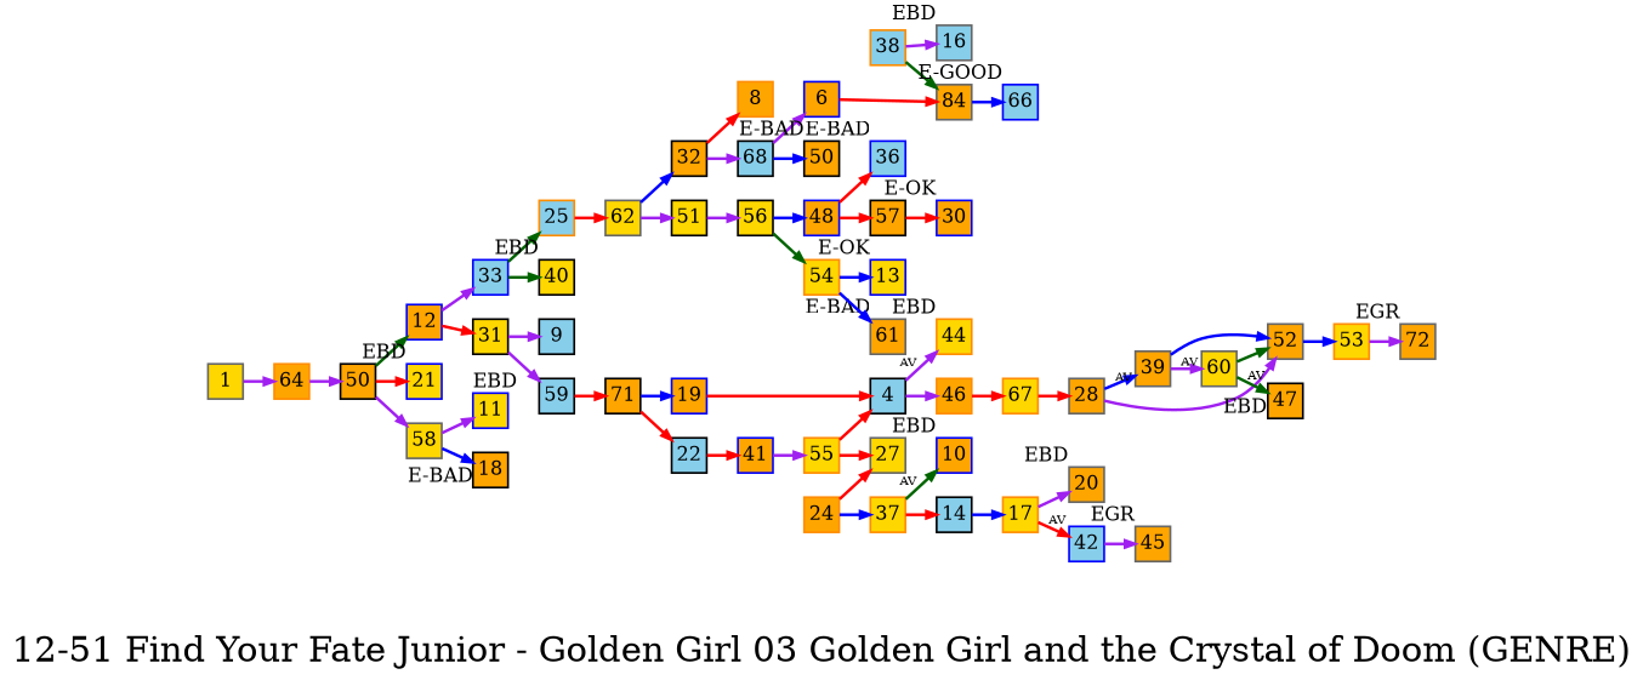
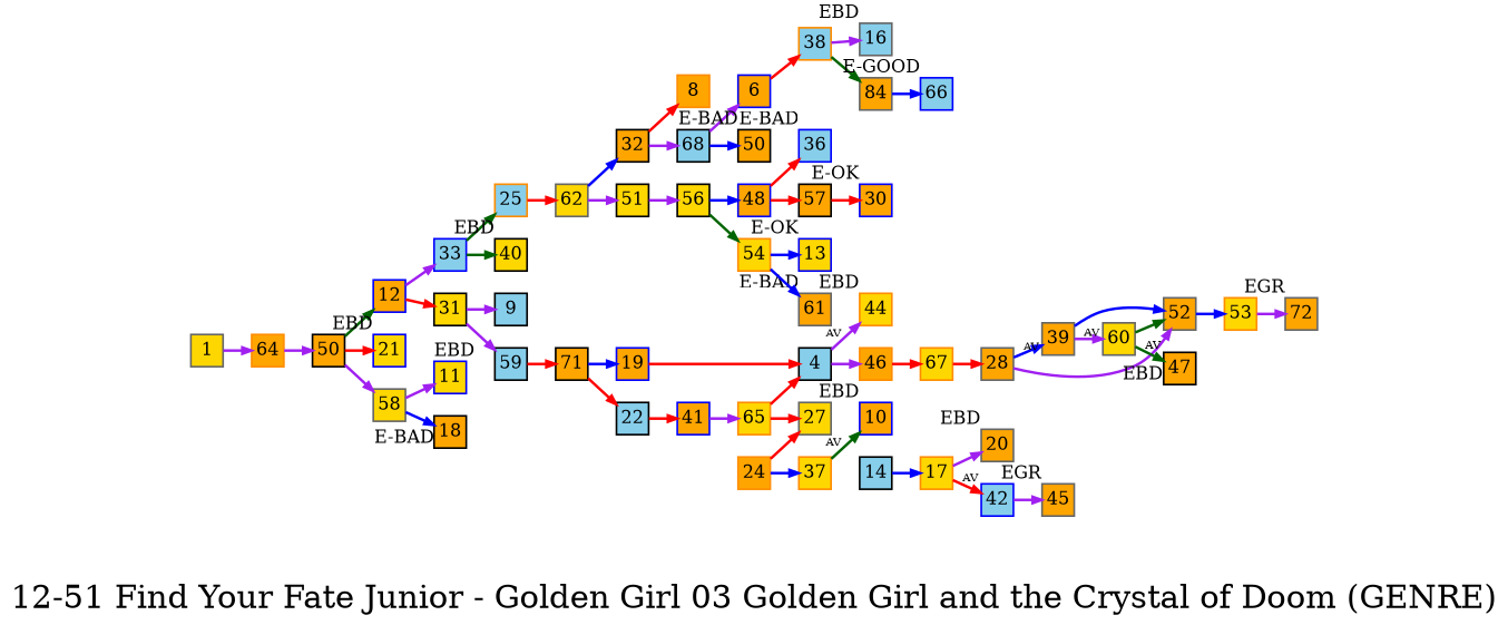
  digraph {
    fontsize=36
    label="12-51 Find Your Fate Junior - Golden Girl 03 Golden Girl and the Crystal of Doom (GENRE)"
    nodesep=0.35
    ordering=out
    rankdir=LR
    ranksep=0.45
    node [color=black fillcolor=orange fixedsize=true fontsize=20 labelfloat=true margin="0,0" penwidth=2 regular=true shape=rect style=filled]
    edge [color=purple fontsize=12 labelfloat=true penwidth=3]
    1 [color=gray40 fillcolor=gold]
    64 [color=darkorange]
    n3 [label=50]
    12 [color=blue]
    21 [color=blue fillcolor=gold xlabel=EBD]
    58 [color=gray40 fillcolor=gold]
    44 [color=darkorange fillcolor=gold xlabel=EBD]
    4 [fillcolor=skyblue]
    46 [color=darkorange]
    67 [color=darkorange fillcolor=gold]
    28 [color=gray40]
    6 [color=blue]
    38 [color=darkorange fillcolor=skyblue]
    16 [color=gray40 fillcolor=skyblue xlabel=EBD]
    n15 [color=gray40 label=84]
    66 [color=blue fillcolor=skyblue xlabel="E-GOOD"]
    10 [color=blue xlabel=EBD]
    11 [color=blue fillcolor=gold xlabel=EBD]
    33 [color=blue fillcolor=skyblue]
    31 [fillcolor=gold]
    25 [color=darkorange fillcolor=skyblue]
    40 [fillcolor=gold xlabel=EBD]
    9 [fillcolor=skyblue]
    59 [fillcolor=skyblue]
    62 [color=gray40 fillcolor=gold]
    71
    13 [color=blue fillcolor=gold xlabel="E-OK"]
    14 [fillcolor=skyblue]
    17 [color=darkorange fillcolor=gold]
    20 [color=gray40 xlabel=EBD]
    42 [color=blue fillcolor=skyblue]
    45 [color=gray40 xlabel=EGR]
    18 [xlabel="E-BAD"]
    19 [color=blue]
    22 [fillcolor=skyblue]
    41 [color=blue]
-   65 [color=darkorange fillcolor=gold label=55]
+   65 [color=darkorange fillcolor=gold]
    27 [color=gray40 fillcolor=gold]
    24 [color=darkorange]
    37 [color=darkorange fillcolor=gold]
    32
    51 [fillcolor=gold]
    8 [color=darkorange]
    68 [fillcolor=skyblue]
    56 [fillcolor=gold]
    39 [color=gray40]
    52 [color=gray40]
    60 [color=gray40 fillcolor=gold]
    53 [color=darkorange fillcolor=gold]
    47 [xlabel=EBD]
    72 [color=gray40 xlabel=EGR]
    30 [color=blue xlabel="E-OK"]
    50 [xlabel="E-BAD"]
    36 [color=blue fillcolor=skyblue xlabel="E-BAD"]
    48 [color=blue]
    57
    54 [color=darkorange fillcolor=gold]
    61 [color=gray40 xlabel="E-BAD"]
    1 -> 64
    64 -> n3
    n3 -> 12 [color=darkgreen]
    n3 -> 21 [color=red]
    n3 -> 58
    12 -> 33
    12 -> 31 [color=red]
    58 -> 11
    58 -> 18 [color=blue]
    4 -> 44 [xlabel=AV]
    4 -> 46
    46 -> 67 [color=red]
    67 -> 28 [color=red]
    28 -> 39 [color=blue xlabel=AV]
    28 -> 52
-   6 -> n15 [color=red]
+   6 -> 38 [color=red]
    38 -> 16
    38 -> n15 [color=darkgreen]
    n15 -> 66 [color=blue]
    33 -> 25 [color=darkgreen]
    33 -> 40 [color=darkgreen]
    31 -> 9
    31 -> 59
    25 -> 62 [color=red]
    59 -> 71 [color=red]
    62 -> 32 [color=blue]
    62 -> 51
    71 -> 19 [color=blue]
    71 -> 22 [color=red]
    14 -> 17 [color=blue]
    17 -> 20
    17 -> 42 [color=red xlabel=AV]
    42 -> 45
    19 -> 4 [color=red]
    22 -> 41 [color=red]
    41 -> 65
    65 -> 4 [color=red]
    65 -> 27 [color=red]
    24 -> 27 [color=red]
    24 -> 37 [color=blue]
    37 -> 10 [color=darkgreen xlabel=AV]
-   37 -> 14 [color=red]
    32 -> 8 [color=red]
    32 -> 68
    51 -> 56
    68 -> 6
    68 -> 50 [color=blue]
    56 -> 48 [color=blue]
    56 -> 54 [color=darkgreen]
    39 -> 52 [color=blue]
    39 -> 60 [xlabel=AV]
    52 -> 53 [color=blue]
    60 -> 52 [color=darkgreen]
    60 -> 47 [color=darkgreen xlabel=AV]
    53 -> 72
    48 -> 36 [color=red]
    48 -> 57 [color=red]
    57 -> 30 [color=red]
    54 -> 13 [color=blue]
    54 -> 61 [color=blue]
  }
